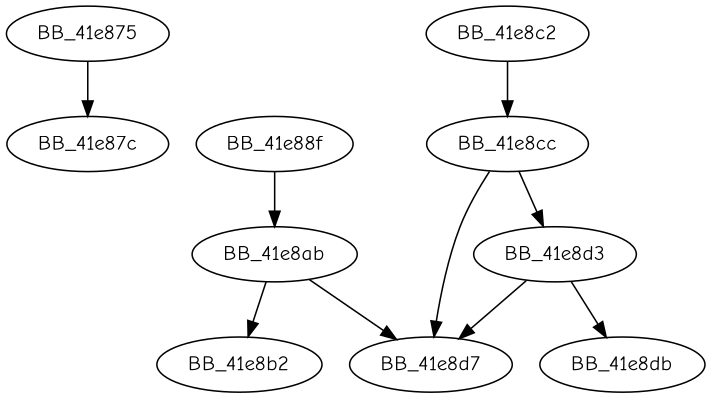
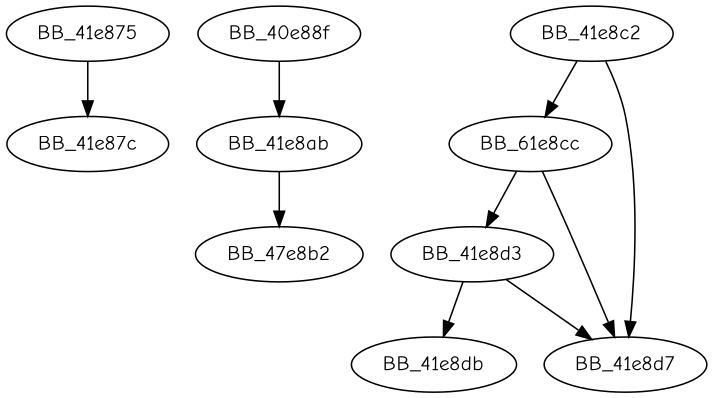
  digraph {
    fontname="Comic Neue"
    node [fontname="Comic Neue"]
    edge [fontname="Comic Neue"]
    BB_41e875
    BB_41e87c
-   BB_41e88f
+   BB_41e88f [label=BB_40e88f]
    BB_41e8ab
-   BB_41e8b2
+   BB_41e8b2 [label=BB_47e8b2]
    BB_41e8c2
-   BB_41e8cc
+   BB_41e8cc [label=BB_61e8cc]
    BB_41e8d7
    BB_41e8d3
    BB_41e8db
    BB_41e875 -> BB_41e87c
    BB_41e88f -> BB_41e8ab
    BB_41e8ab -> BB_41e8b2
    BB_41e8c2 -> BB_41e8cc
-   BB_41e8ab -> BB_41e8d7
+   BB_41e8c2 -> BB_41e8d7
    BB_41e8cc -> BB_41e8d7
    BB_41e8cc -> BB_41e8d3
    BB_41e8d3 -> BB_41e8d7
    BB_41e8d3 -> BB_41e8db
  }
